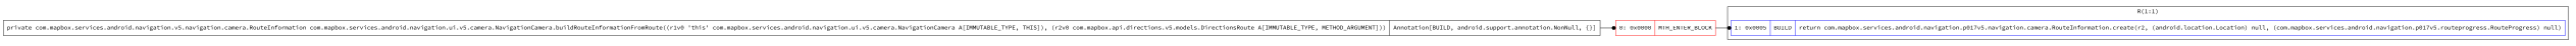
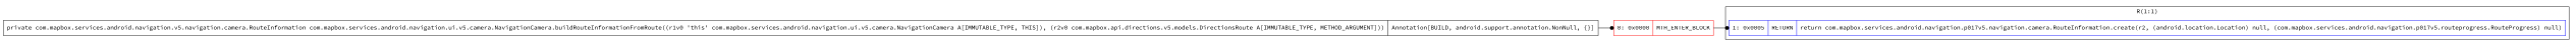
  digraph {
    rankdir=LR
    fontname="Source Code Pro"
    node [shape=record fontname="Source Code Pro"]
    edge [arrowhead=dot fontname="Source Code Pro"]
-   n1 [color=blue label="{1\:\ 0x0005|BUILD\l|return com.mapbox.services.android.navigation.p017v5.navigation.camera.RouteInformation.create(r2, (android.location.Location) null, (com.mapbox.services.android.navigation.p017v5.routeprogress.RouteProgress) null)\l}"]
+   n1 [color=blue label="{1\:\ 0x0005|RETURN\l|return com.mapbox.services.android.navigation.p017v5.navigation.camera.RouteInformation.create(r2, (android.location.Location) null, (com.mapbox.services.android.navigation.p017v5.routeprogress.RouteProgress) null)\l}"]
    n2 [color=red label="{0\:\ 0x0000|MTH_ENTER_BLOCK\l}"]
    n3 [label="{private com.mapbox.services.android.navigation.v5.navigation.camera.RouteInformation com.mapbox.services.android.navigation.ui.v5.camera.NavigationCamera.buildRouteInformationFromRoute((r1v0 'this' com.mapbox.services.android.navigation.ui.v5.camera.NavigationCamera A[IMMUTABLE_TYPE, THIS]), (r2v0 com.mapbox.api.directions.v5.models.DirectionsRoute A[IMMUTABLE_TYPE, METHOD_ARGUMENT]))  | Annotation[BUILD, android.support.annotation.NonNull, \{\}]\l}"]
    subgraph cluster_1 {
      label="R(1:1)"
      n1
    }
    n2 -> n1
    n3 -> n2
  }
